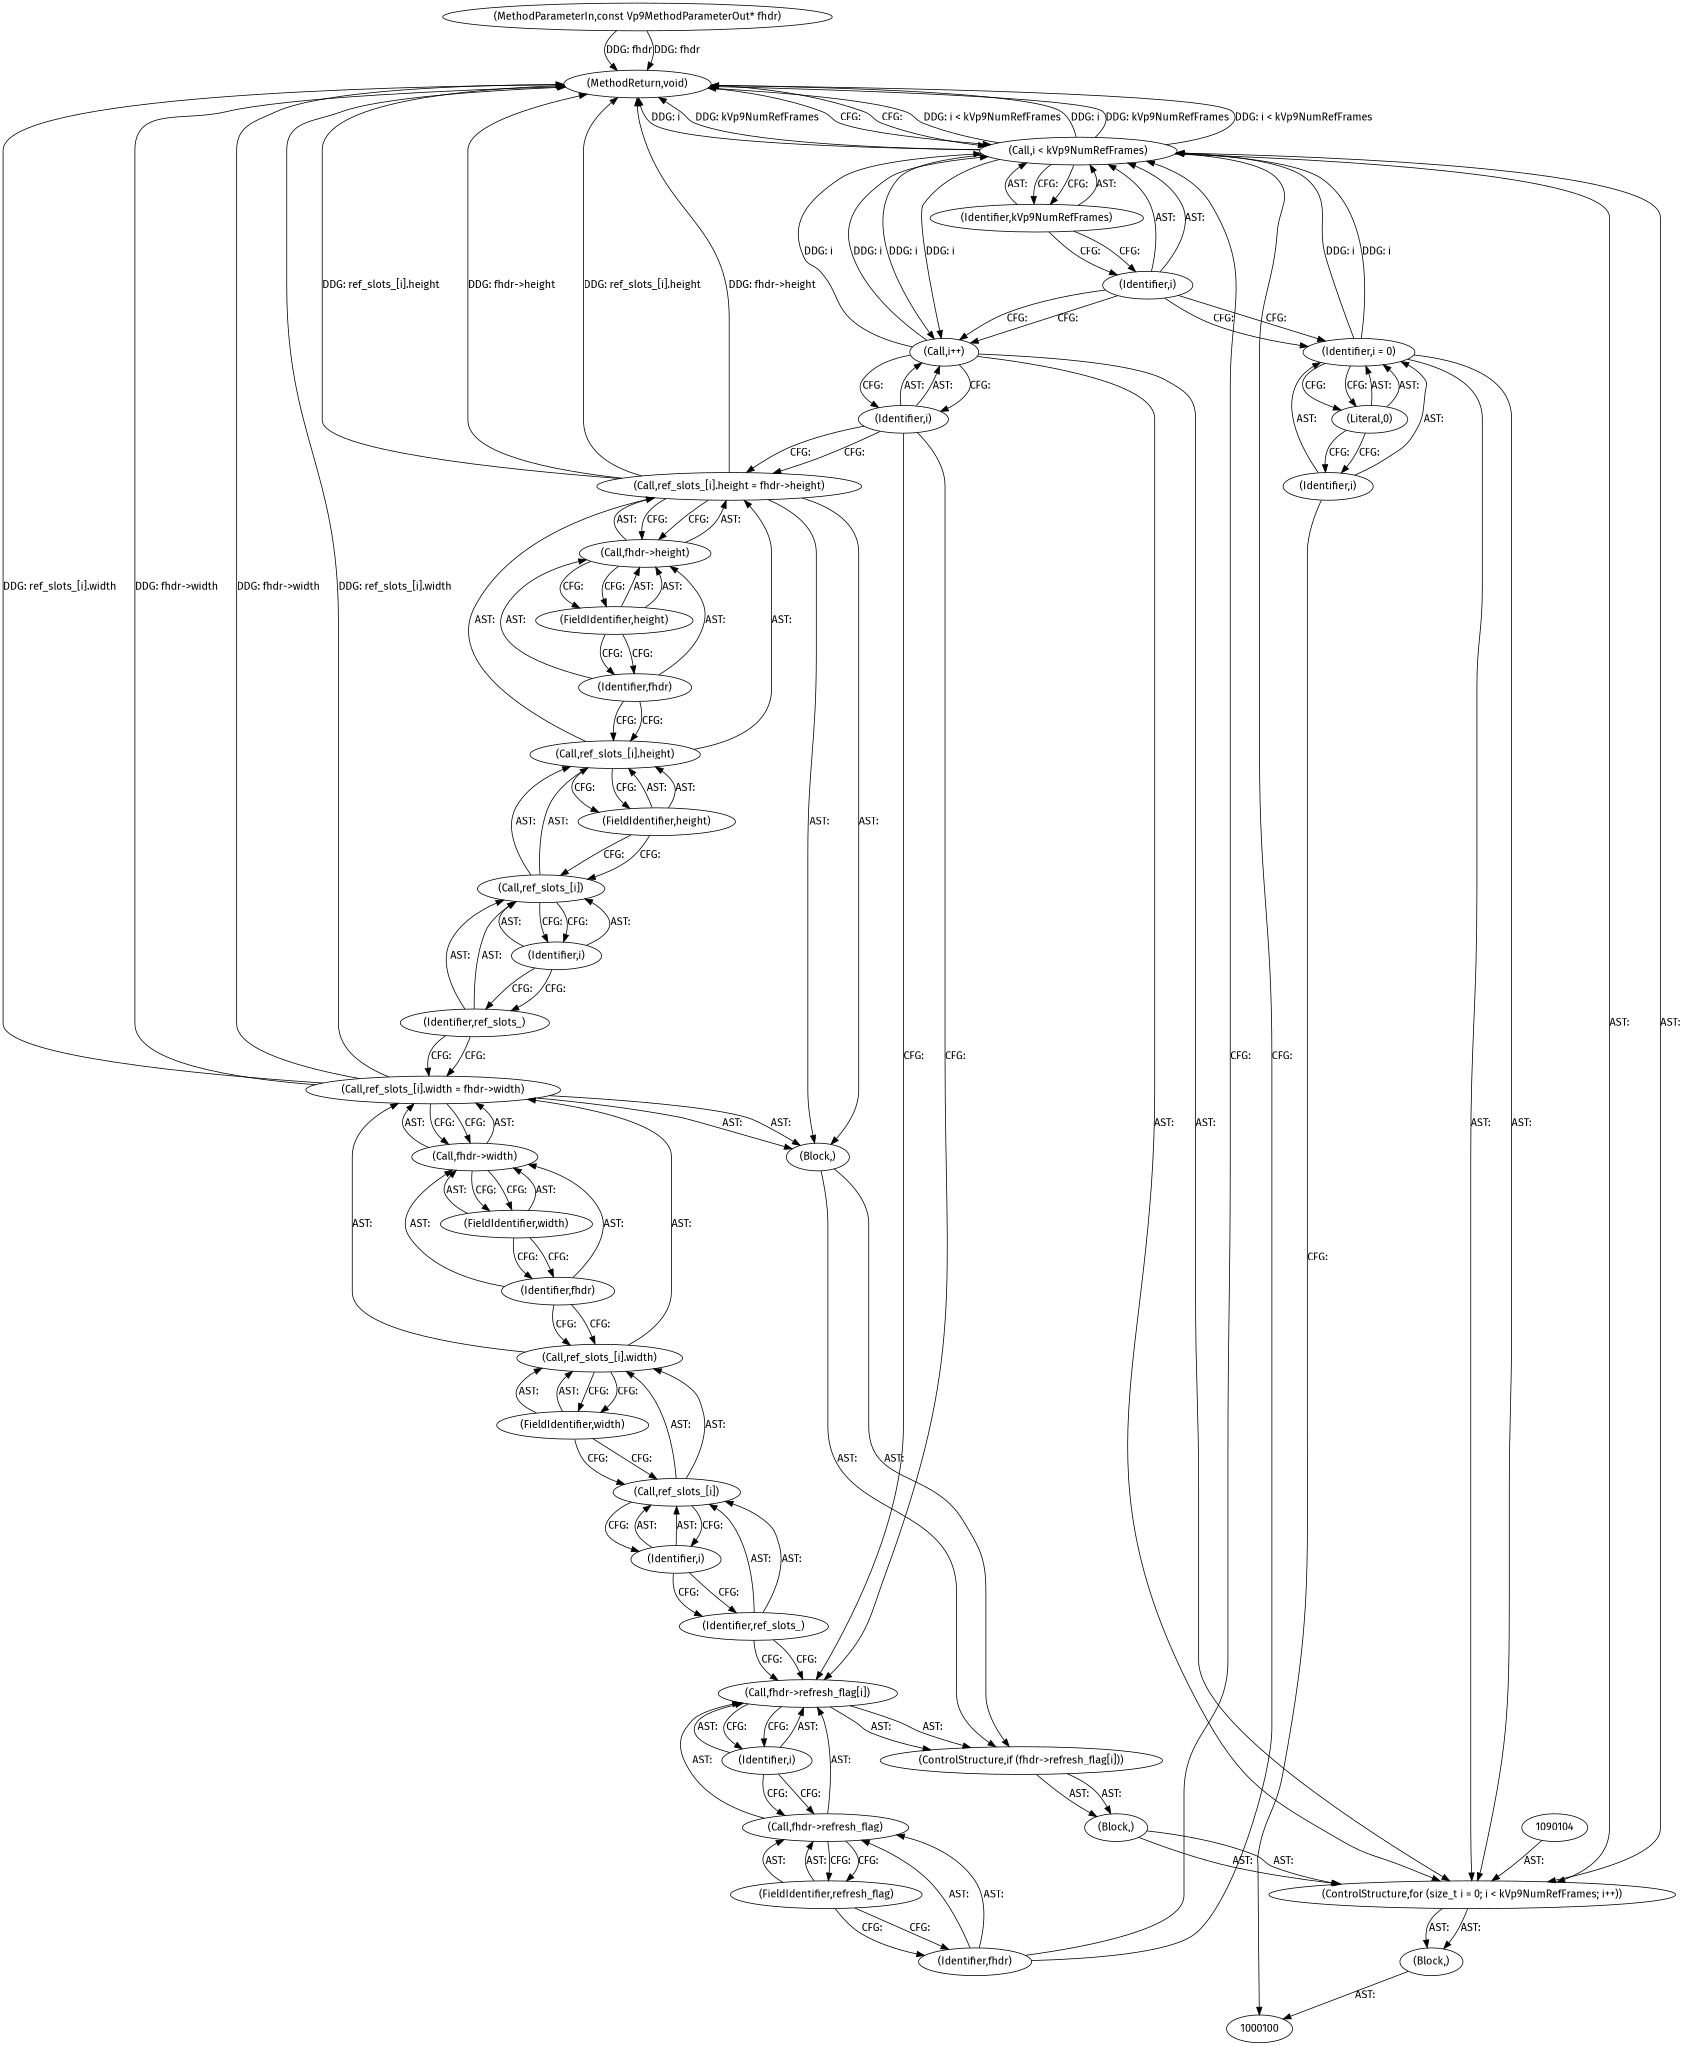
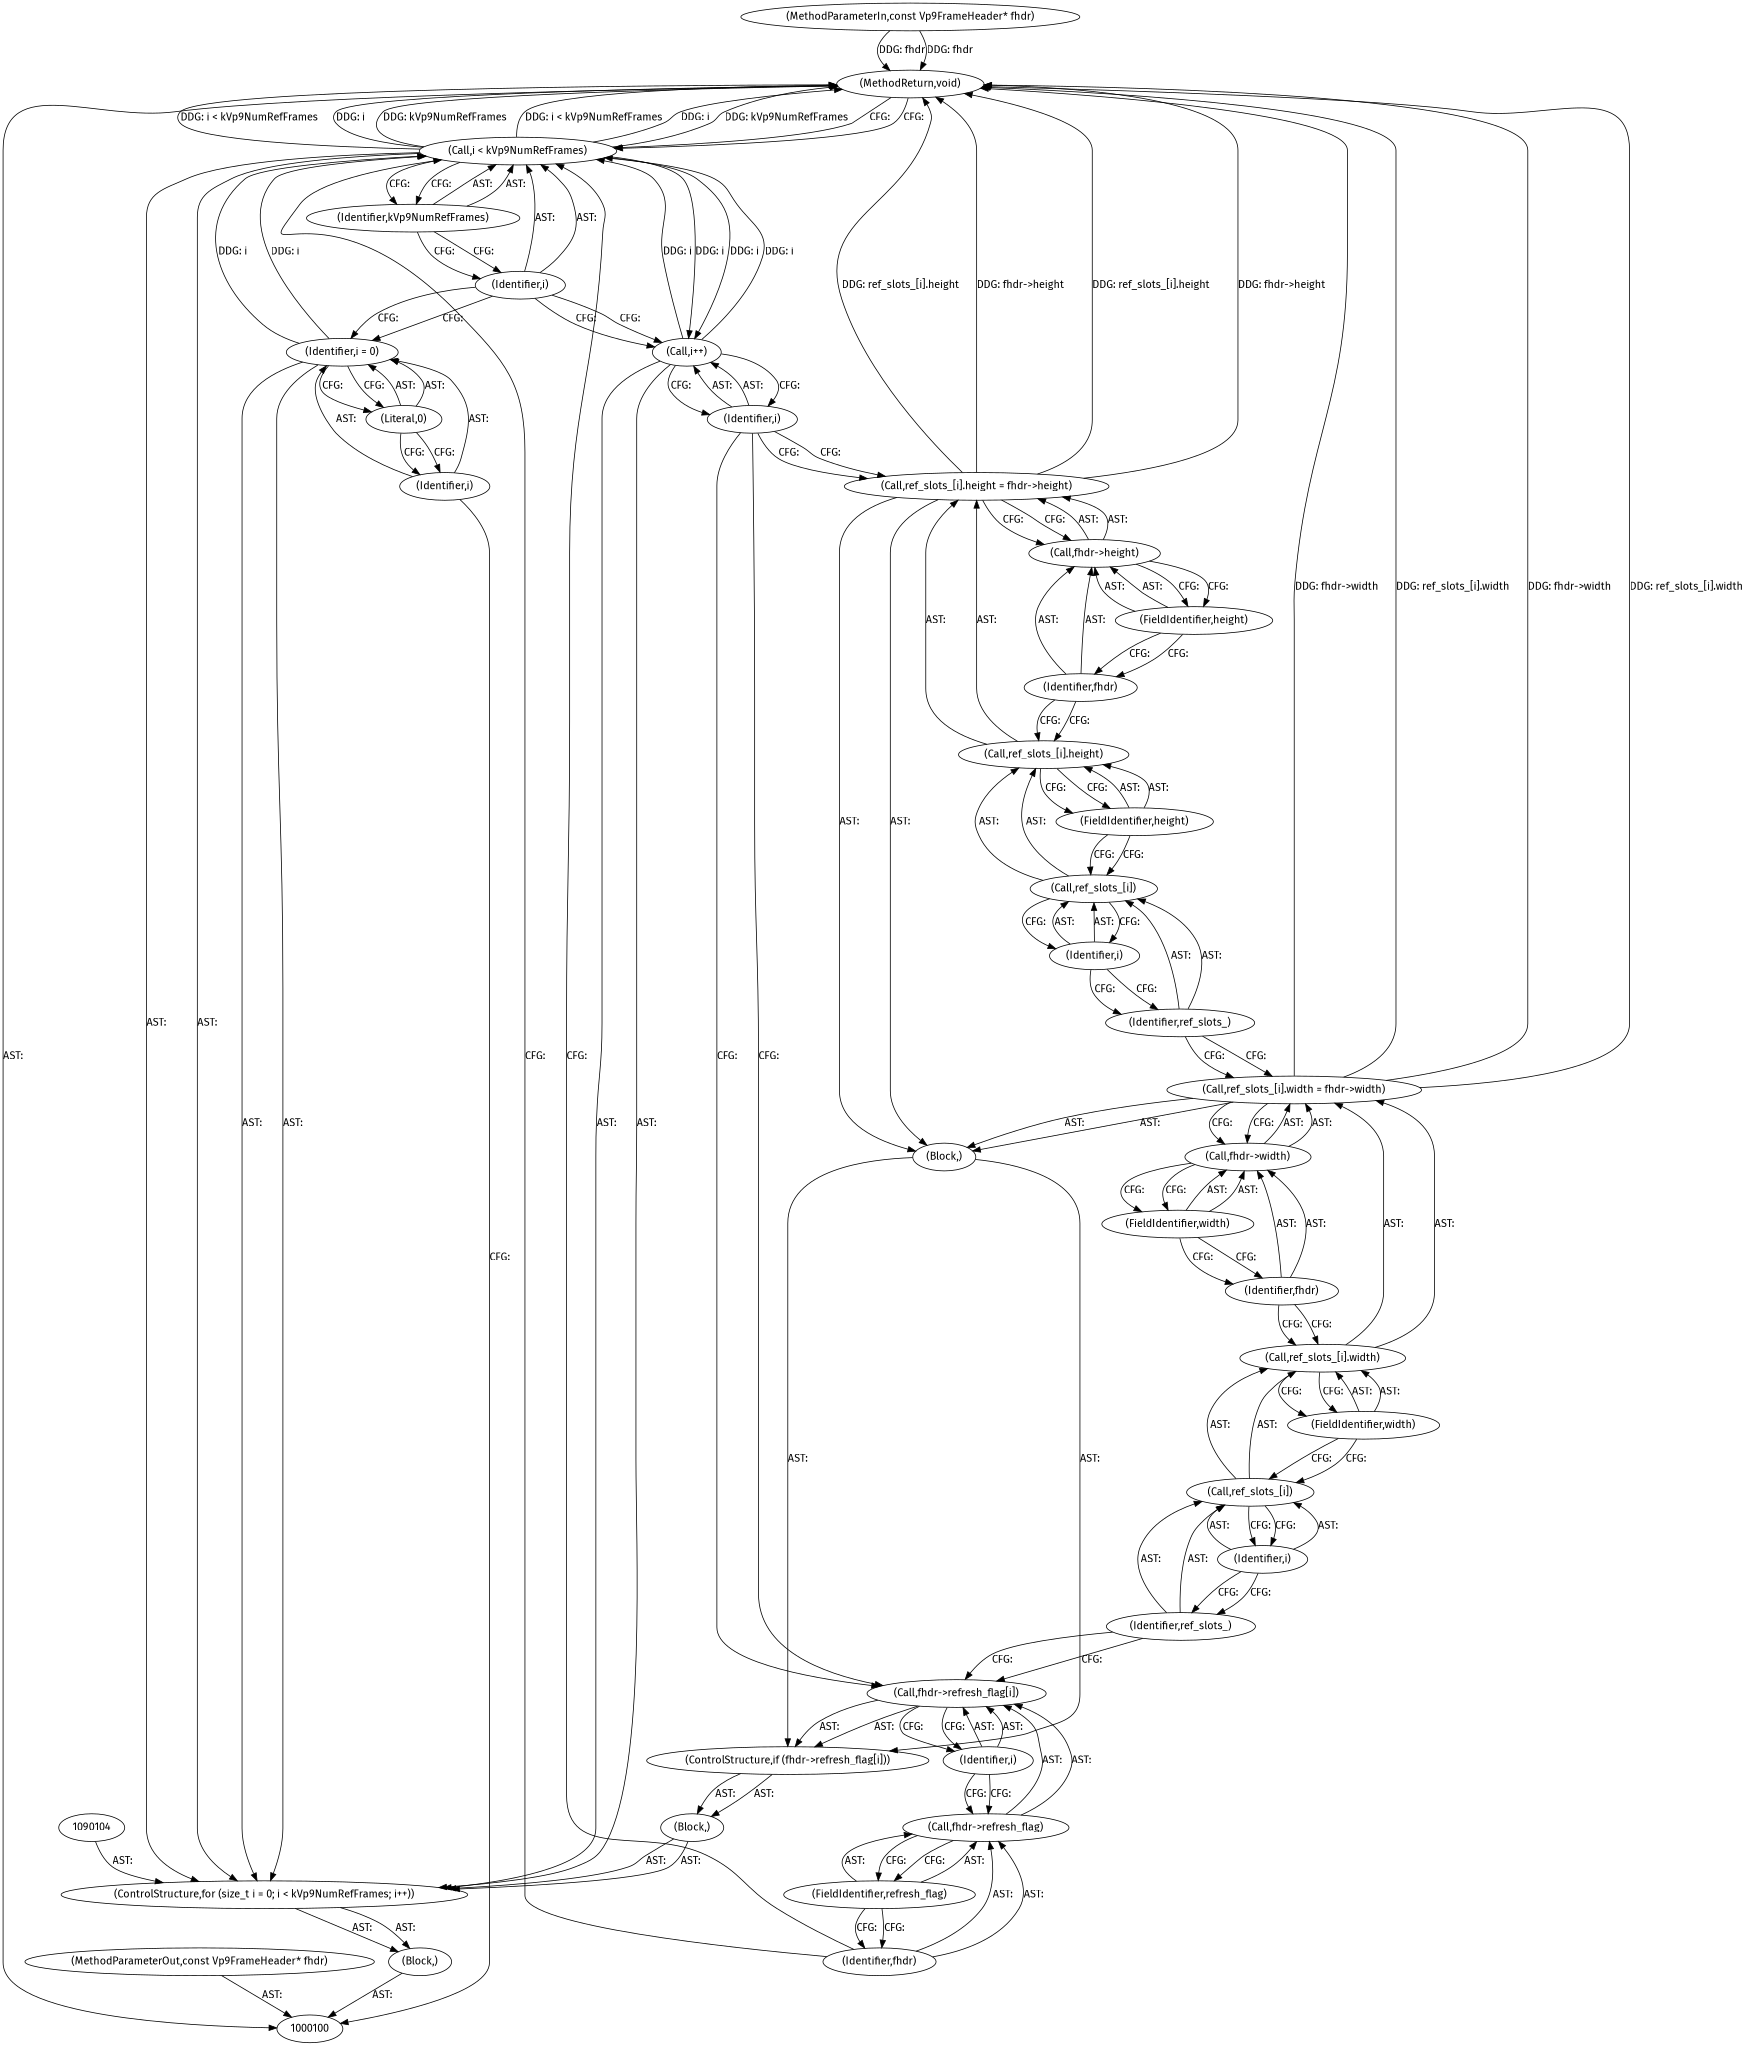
  digraph {
    fontname="Fira Sans"
    node [fontname="Fira Sans"]
    edge [fontname="Fira Sans"]
    n1 [label="(MethodReturn,void)"]
    n2 [label="(Call,i < kVp9NumRefFrames)"]
    1000100
    n4 [label="(ControlStructure,for (size_t i = 0; i < kVp9NumRefFrames; i++))"]
    n5 [label="(Identifier,kVp9NumRefFrames)"]
    n6 [label="(Call,i++)"]
-   n7 [label="(MethodParameterIn,const Vp9MethodParameterOut* fhdr)"]
+   n7 [label="(MethodParameterIn,const Vp9FrameHeader* fhdr)"]
+   n8 [label="(MethodParameterOut,const Vp9FrameHeader* fhdr)"]
    n9 [label="(Block,)"]
    n10 [label="(Identifier,i = 0)"]
    n11 [label="(Literal,0)"]
    n12 [label="(Identifier,i)"]
    n13 [label="(Identifier,i)"]
    n14 [label="(Identifier,i)"]
    n15 [label="(Call,fhdr->refresh_flag[i])"]
    n16 [label="(Call,ref_slots_[i].height = fhdr->height)"]
    n17 [label="(Identifier,i)"]
    n18 [label="(ControlStructure,if (fhdr->refresh_flag[i]))"]
    n19 [label="(Block,)"]
    n20 [label="(Call,fhdr->height)"]
    n21 [label="(Block,)"]
    n22 [label="(FieldIdentifier,refresh_flag)"]
    n23 [label="(Call,fhdr->refresh_flag)"]
    n24 [label="(Identifier,fhdr)"]
    n25 [label="(Identifier,i)"]
    n26 [label="(Call,ref_slots_[i])"]
    n27 [label="(Identifier,ref_slots_)"]
    n28 [label="(Call,ref_slots_[i].width)"]
    n29 [label="(FieldIdentifier,width)"]
    n30 [label="(Call,ref_slots_[i].width = fhdr->width)"]
    n31 [label="(Call,fhdr->width)"]
    n32 [label="(FieldIdentifier,width)"]
    n33 [label="(Identifier,fhdr)"]
    n34 [label="(Identifier,i)"]
    n35 [label="(Call,ref_slots_[i])"]
    n36 [label="(Identifier,ref_slots_)"]
    n37 [label="(Call,ref_slots_[i].height)"]
    n38 [label="(FieldIdentifier,height)"]
    n39 [label="(FieldIdentifier,height)"]
    n40 [label="(Identifier,fhdr)"]
    n41 [label=1090104]
    n1 -> n2 [label="CFG: "]
    n1 -> n2 [label="CFG: "]
+   n1 -> 1000100 [label="AST: "]
    n2 -> n1 [label="DDG: i < kVp9NumRefFrames"]
    n2 -> n1 [label="DDG: i"]
    n2 -> n1 [label="DDG: kVp9NumRefFrames"]
    n2 -> n1 [label="DDG: i < kVp9NumRefFrames"]
    n2 -> n1 [label="DDG: i"]
    n2 -> n1 [label="DDG: kVp9NumRefFrames"]
    n2 -> n4 [label="AST: "]
    n2 -> n4 [label="AST: "]
    n2 -> n5 [label="CFG: "]
    n2 -> n5 [label="CFG: "]
    n2 -> n6 [label="DDG: i"]
    n2 -> n6 [label="DDG: i"]
    n4 -> n9 [label="AST: "]
    n4 -> n9 [label="AST: "]
    n5 -> n2 [label="AST: "]
    n5 -> n2 [label="AST: "]
    n5 -> n13 [label="CFG: "]
    n5 -> n13 [label="CFG: "]
    n6 -> n2 [label="DDG: i"]
    n6 -> n2 [label="DDG: i"]
    n6 -> n4 [label="AST: "]
    n6 -> n4 [label="AST: "]
    n6 -> n14 [label="CFG: "]
    n6 -> n14 [label="CFG: "]
    n7 -> n1 [label="DDG: fhdr"]
    n7 -> n1 [label="DDG: fhdr"]
+   n8 -> 1000100 [label="AST: "]
    n9 -> 1000100 [label="AST: "]
    n10 -> n2 [label="DDG: i"]
    n10 -> n2 [label="DDG: i"]
    n10 -> n4 [label="AST: "]
    n10 -> n4 [label="AST: "]
    n10 -> n11 [label="CFG: "]
    n10 -> n11 [label="CFG: "]
    n11 -> n10 [label="AST: "]
    n11 -> n10 [label="AST: "]
    n11 -> n12 [label="CFG: "]
    n11 -> n12 [label="CFG: "]
    n12 -> 1000100 [label="CFG: "]
    n12 -> n10 [label="AST: "]
    n12 -> n10 [label="AST: "]
    n13 -> n2 [label="AST: "]
    n13 -> n2 [label="AST: "]
    n13 -> n6 [label="CFG: "]
    n13 -> n6 [label="CFG: "]
    n13 -> n10 [label="CFG: "]
    n13 -> n10 [label="CFG: "]
    n14 -> n6 [label="AST: "]
    n14 -> n6 [label="AST: "]
    n14 -> n15 [label="CFG: "]
    n14 -> n15 [label="CFG: "]
    n14 -> n16 [label="CFG: "]
    n14 -> n16 [label="CFG: "]
    n15 -> n17 [label="CFG: "]
    n15 -> n17 [label="CFG: "]
    n15 -> n18 [label="AST: "]
    n15 -> n18 [label="AST: "]
    n16 -> n1 [label="DDG: ref_slots_[i].height"]
    n16 -> n1 [label="DDG: fhdr->height"]
    n16 -> n1 [label="DDG: ref_slots_[i].height"]
    n16 -> n1 [label="DDG: fhdr->height"]
    n16 -> n19 [label="AST: "]
    n16 -> n19 [label="AST: "]
    n16 -> n20 [label="CFG: "]
    n16 -> n20 [label="CFG: "]
    n17 -> n15 [label="AST: "]
    n17 -> n15 [label="AST: "]
    n17 -> n23 [label="CFG: "]
    n17 -> n23 [label="CFG: "]
    n18 -> n21 [label="AST: "]
    n18 -> n21 [label="AST: "]
    n19 -> n18 [label="AST: "]
    n19 -> n18 [label="AST: "]
    n20 -> n16 [label="AST: "]
    n20 -> n16 [label="AST: "]
    n20 -> n39 [label="CFG: "]
    n20 -> n39 [label="CFG: "]
    n21 -> n4 [label="AST: "]
    n21 -> n4 [label="AST: "]
    n22 -> n23 [label="AST: "]
    n22 -> n23 [label="AST: "]
    n22 -> n24 [label="CFG: "]
    n22 -> n24 [label="CFG: "]
    n23 -> n15 [label="AST: "]
    n23 -> n15 [label="AST: "]
    n23 -> n22 [label="CFG: "]
    n23 -> n22 [label="CFG: "]
    n24 -> n2 [label="CFG: "]
    n24 -> n2 [label="CFG: "]
    n24 -> n23 [label="AST: "]
    n24 -> n23 [label="AST: "]
    n25 -> n26 [label="AST: "]
    n25 -> n26 [label="AST: "]
    n25 -> n27 [label="CFG: "]
    n25 -> n27 [label="CFG: "]
    n26 -> n25 [label="CFG: "]
    n26 -> n25 [label="CFG: "]
    n26 -> n28 [label="AST: "]
    n26 -> n28 [label="AST: "]
    n27 -> n15 [label="CFG: "]
    n27 -> n15 [label="CFG: "]
    n27 -> n26 [label="AST: "]
    n27 -> n26 [label="AST: "]
    n28 -> n29 [label="CFG: "]
    n28 -> n29 [label="CFG: "]
    n28 -> n30 [label="AST: "]
    n28 -> n30 [label="AST: "]
    n29 -> n26 [label="CFG: "]
    n29 -> n26 [label="CFG: "]
    n29 -> n28 [label="AST: "]
    n29 -> n28 [label="AST: "]
    n30 -> n1 [label="DDG: fhdr->width"]
    n30 -> n1 [label="DDG: ref_slots_[i].width"]
    n30 -> n1 [label="DDG: fhdr->width"]
    n30 -> n1 [label="DDG: ref_slots_[i].width"]
    n30 -> n19 [label="AST: "]
    n30 -> n19 [label="AST: "]
    n30 -> n31 [label="CFG: "]
    n30 -> n31 [label="CFG: "]
    n31 -> n30 [label="AST: "]
    n31 -> n30 [label="AST: "]
    n31 -> n32 [label="CFG: "]
    n31 -> n32 [label="CFG: "]
    n32 -> n31 [label="AST: "]
    n32 -> n31 [label="AST: "]
    n32 -> n33 [label="CFG: "]
    n32 -> n33 [label="CFG: "]
    n33 -> n28 [label="CFG: "]
    n33 -> n28 [label="CFG: "]
    n33 -> n31 [label="AST: "]
    n33 -> n31 [label="AST: "]
    n34 -> n35 [label="AST: "]
    n34 -> n35 [label="AST: "]
    n34 -> n36 [label="CFG: "]
    n34 -> n36 [label="CFG: "]
    n35 -> n34 [label="CFG: "]
    n35 -> n34 [label="CFG: "]
    n35 -> n37 [label="AST: "]
    n35 -> n37 [label="AST: "]
    n36 -> n30 [label="CFG: "]
    n36 -> n30 [label="CFG: "]
    n36 -> n35 [label="AST: "]
    n36 -> n35 [label="AST: "]
    n37 -> n16 [label="AST: "]
    n37 -> n16 [label="AST: "]
    n37 -> n38 [label="CFG: "]
    n37 -> n38 [label="CFG: "]
    n38 -> n35 [label="CFG: "]
    n38 -> n35 [label="CFG: "]
    n38 -> n37 [label="AST: "]
    n38 -> n37 [label="AST: "]
    n39 -> n20 [label="AST: "]
    n39 -> n20 [label="AST: "]
    n39 -> n40 [label="CFG: "]
    n39 -> n40 [label="CFG: "]
    n40 -> n20 [label="AST: "]
    n40 -> n20 [label="AST: "]
    n40 -> n37 [label="CFG: "]
    n40 -> n37 [label="CFG: "]
    n41 -> n4 [label="AST: "]
  }
